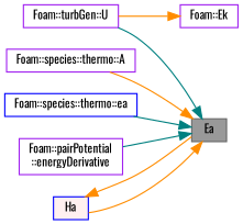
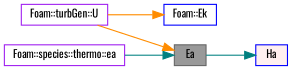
  digraph {
    fontname=Oswald
    rankdir=RL
    node [color=purple fillcolor=white fontname=Oswald fontsize=10 shape=box style=filled]
    edge [color=darkorange dir=back fontname=Oswald fontsize=10 labelfontname=Helvetica labelfontsize=10 style=solid]
    n1 [color=gray40 fillcolor=grey60 fontcolor=black height=0.2 label=Ea width=0.4]
-   n2 [height=0.2 label="Foam::species::thermo::A" width=0.4]
-   n3 [color=blue height=0.2 label="Foam::species::thermo::ea" width=0.4]
+   n3 [height=0.2 label="Foam::species::thermo::ea" width=0.4]
    n4 [height=0.2 label="Foam::turbGen::U" width=0.4]
-   n5 [height=0.2 label="Foam::pairPotential\l::energyDerivative" width=0.4]
    n6 [color=blue fillcolor="#FFF0F0" height=0.2 label=Ha width=0.4]
-   n7 [height=0.2 label="Foam::Ek" width=0.4]
-   n1 -> n2
+   n7 [color=blue height=0.2 label="Foam::Ek" width=0.4]
    n1 -> n3 [color=teal]
-   n1 -> n4 [color=teal]
-   n1 -> n5 [color=teal]
-   n1 -> n6
-   n6 -> n1
+   n1 -> n4
+   n6 -> n1 [color=teal]
    n7 -> n4
  }
